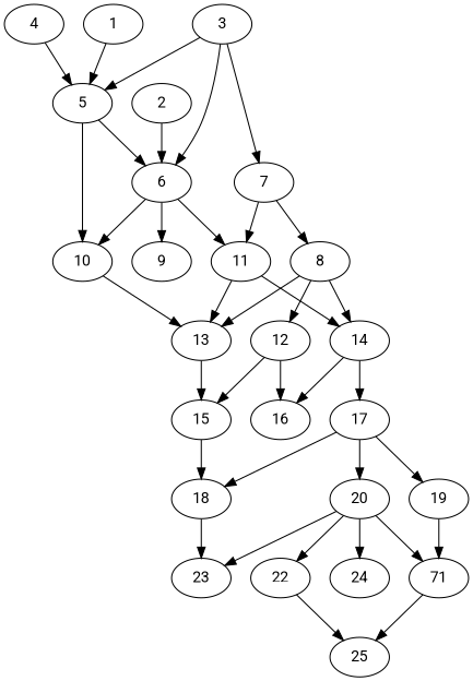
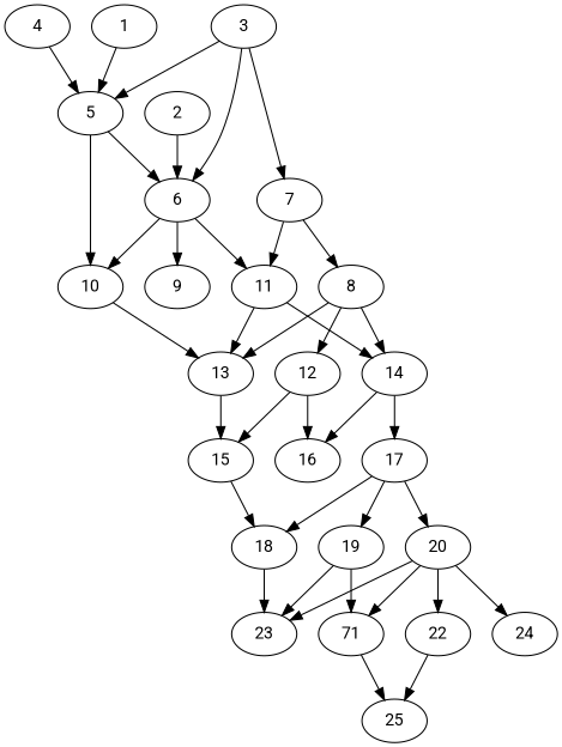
  digraph {
    fontname=Roboto
    node [alpha=0.07 fontname=Roboto]
    edge [fontname=Roboto]
    1 [expect_size=46661632]
    5 [alpha=0.01 expect_size=20680704]
    10 [expect_size=14888960]
    6 [alpha=0.06 expect_size=20528128]
    13 [expect_size=5453824]
    11 [alpha=0.14 expect_size=21620736]
    14 [alpha=0.12 expect_size=45536256]
    2 [alpha=0.06 expect_size=50172928]
    9 [alpha=0.11 expect_size=9397248]
    3 [alpha=0.17 expect_size=12792832]
    7 [alpha=0.17 expect_size=16464896]
    8 [alpha=0.08 expect_size=8825856]
    12 [alpha=0.05 expect_size=38463488]
    4 [alpha=0.15 expect_size=28531712]
    15 [alpha=0.12 expect_size=32669696]
    16 [alpha=0.03 expect_size=34051072]
    17 [alpha=0.11 expect_size=48235520]
    18 [alpha=0.06 expect_size=41679872]
    19 [alpha=0.17 expect_size=13625344]
    20 [alpha=0.18 expect_size=38706176]
    23 [alpha=0.14 expect_size=5520384]
    n22 [alpha=0.16 expect_size=6923264 label=71]
    22 [alpha=0.13 expect_size=41100288]
    24 [alpha=0.04 expect_size=21660672]
    25 [alpha=0.01 expect_size=49842176]
    1 -> 5
    5 -> 10
    5 -> 6
    10 -> 13
    6 -> 10
    6 -> 11
    6 -> 9
    13 -> 15
    11 -> 13
    11 -> 14
    14 -> 16
    14 -> 17
    2 -> 6
    3 -> 5
    3 -> 6
    3 -> 7
    7 -> 11
    7 -> 8
    8 -> 13
    8 -> 14
    8 -> 12
    12 -> 15
    12 -> 16
    4 -> 5
    15 -> 18
    17 -> 18
    17 -> 19
    17 -> 20
    18 -> 23
+   19 -> 23
    19 -> n22
    20 -> 23
    20 -> n22
    20 -> 22
    20 -> 24
    n22 -> 25
    22 -> 25
  }
